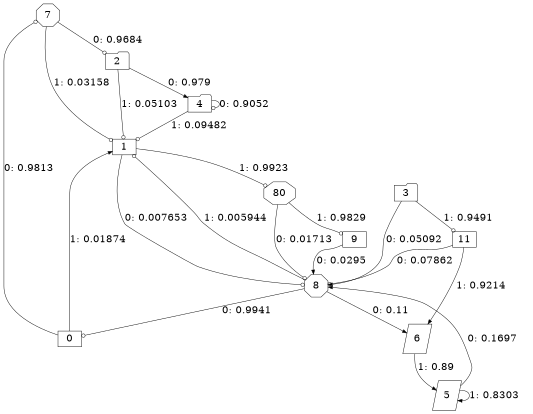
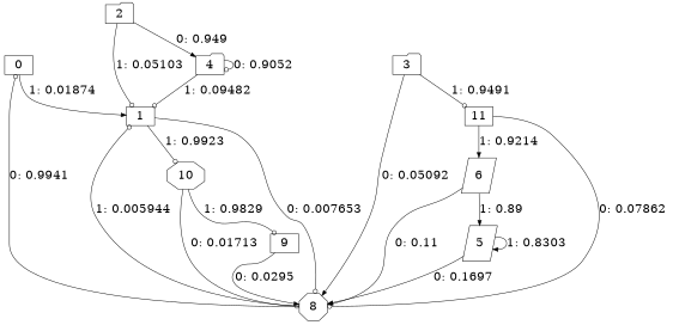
  digraph {
    node [fontsize=24 shape=box]
    edge [arrowhead=odot fontsize=24]
-   7 [shape=octagon]
    0
    1
    2 [shape=folder]
    8 [shape=octagon]
-   10 [shape=octagon label=80]
+   10 [shape=octagon]
    4 [shape=folder]
    9
    3 [shape=folder]
    11
    6 [shape=parallelogram]
    5 [shape=parallelogram]
-   7 -> 1 [label="1: 0.03158  "]
-   7 -> 2 [label="0: 0.9684   "]
-   0 -> 7 [label="0: 0.9813   "]
    0 -> 1 [arrowhead=normal label="1: 0.01874  "]
    1 -> 8 [label="0: 0.007653  "]
    1 -> 10 [label="1: 0.9923   "]
    2 -> 1 [label="1: 0.05103  "]
-   2 -> 4 [arrowhead=normal label="0: 0.979    "]
+   2 -> 4 [arrowhead=normal label="0: 0.949    "]
    8 -> 0 [label="0: 0.9941   "]
    8 -> 1 [label="1: 0.005944  "]
    10 -> 8 [label="0: 0.01713  "]
    10 -> 9 [label="1: 0.9829   "]
    4 -> 1 [label="1: 0.09482  "]
    4 -> 4 [label="0: 0.9052   "]
    9 -> 8 [arrowhead=normal label="0: 0.0295   "]
    3 -> 8 [arrowhead=normal label="0: 0.05092  "]
    3 -> 11 [label="1: 0.9491   "]
    11 -> 8 [label="0: 0.07862  "]
    11 -> 6 [arrowhead=normal label="1: 0.9214   "]
-   8 -> 6 [arrowhead=normal label="0: 0.11     "]
+   6 -> 8 [arrowhead=normal label="0: 0.11     "]
    6 -> 5 [arrowhead=normal label="1: 0.89     "]
    5 -> 8 [arrowhead=normal label="0: 0.1697   "]
    5 -> 5 [arrowhead=normal label="1: 0.8303   "]
  }
